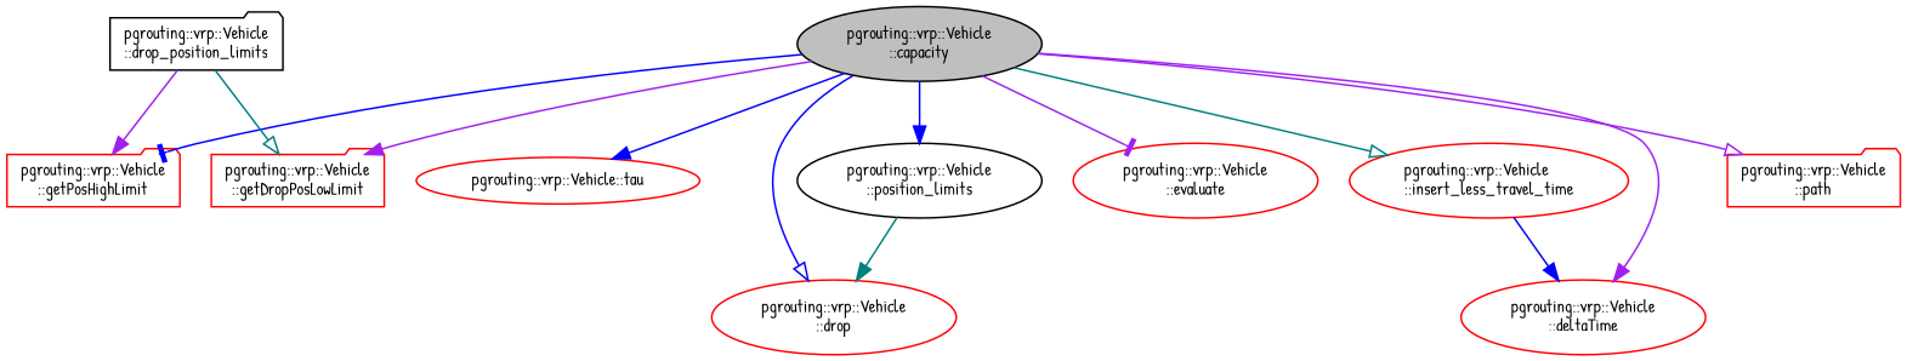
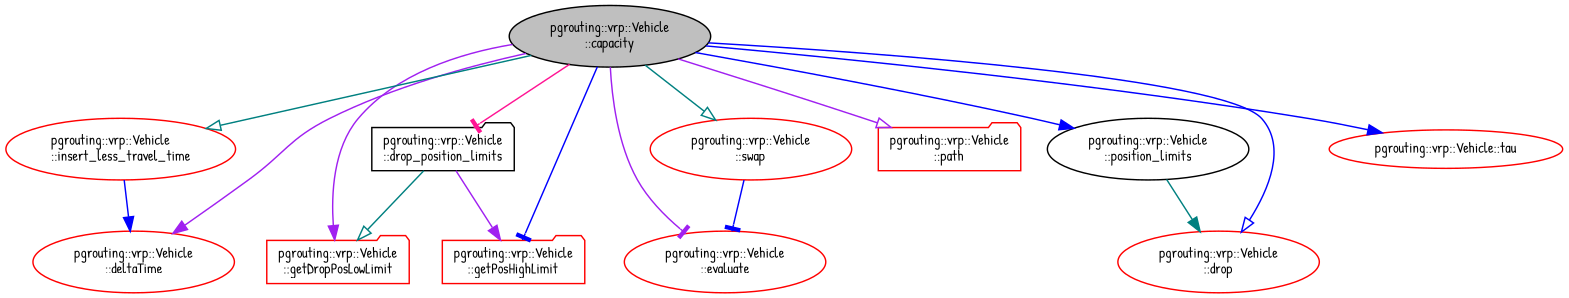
  digraph {
    fontname="Patrick Hand"
    rankdir=TB
    node [color=red fillcolor=white fontname="Patrick Hand" fontsize=10 shape=ellipse style=filled]
    edge [arrowhead=normal color=blue fontname="Patrick Hand" fontsize=10 labelfontname=Helvetica labelfontsize=10 style=solid]
    n1 [color=black fillcolor=grey75 fontcolor=black height=0.2 label="pgrouting::vrp::Vehicle\l::capacity" width=0.4]
    n2 [height=0.2 label="pgrouting::vrp::Vehicle\l::deltaTime" width=0.4]
    n3 [color=black height=0.2 label="pgrouting::vrp::Vehicle\l::drop_position_limits" shape=folder width=0.4]
    n4 [height=0.2 label="pgrouting::vrp::Vehicle\l::getDropPosLowLimit" shape=folder width=0.4]
    n5 [height=0.2 label="pgrouting::vrp::Vehicle\l::getPosHighLimit" shape=folder width=0.4]
    n6 [height=0.2 label="pgrouting::vrp::Vehicle\l::evaluate" width=0.4]
    n7 [height=0.2 label="pgrouting::vrp::Vehicle\l::drop" width=0.4]
    n8 [height=0.2 label="pgrouting::vrp::Vehicle\l::insert_less_travel_time" width=0.4]
    n9 [height=0.2 label="pgrouting::vrp::Vehicle\l::path" shape=folder width=0.4]
    n10 [color=black height=0.2 label="pgrouting::vrp::Vehicle\l::position_limits" width=0.4]
+   n11 [height=0.2 label="pgrouting::vrp::Vehicle\l::swap" width=0.4]
    n12 [height=0.2 label="pgrouting::vrp::Vehicle::tau" width=0.4]
    n1 -> n2 [color=purple]
+   n1 -> n3 [arrowhead=tee color=deeppink]
    n1 -> n4 [color=purple]
    n1 -> n5 [arrowhead=tee]
    n1 -> n6 [arrowhead=tee color=purple]
    n1 -> n7 [arrowhead=onormal]
    n1 -> n8 [arrowhead=onormal color=teal]
    n1 -> n9 [arrowhead=onormal color=purple]
    n1 -> n10
+   n1 -> n11 [arrowhead=onormal color=teal]
    n1 -> n12
    n3 -> n4 [arrowhead=onormal color=teal]
    n3 -> n5 [color=purple]
    n8 -> n2
    n10 -> n7 [color=teal]
+   n11 -> n6 [arrowhead=tee]
  }
